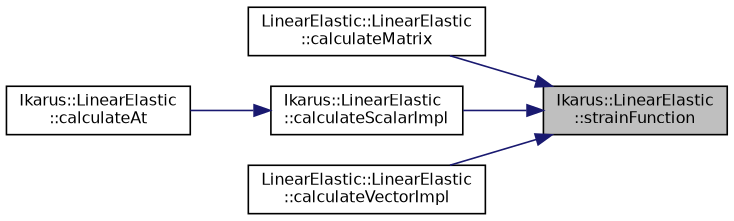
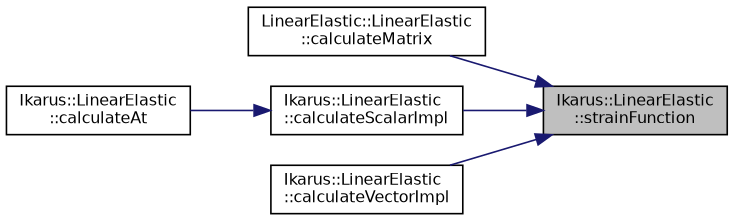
  digraph {
    rankdir=RL
    node [color=black fillcolor=white fontname=Helvetica fontsize=10 shape=record style=filled]
    edge [color=midnightblue dir=back fontname=Helvetica fontsize=10 labelfontname=Helvetica labelfontsize=10 style=solid]
    n1 [fillcolor=grey75 fontcolor=black height=0.2 label="Ikarus::LinearElastic\l::strainFunction" width=0.4]
    n2 [height=0.2 label="LinearElastic::LinearElastic\l::calculateMatrix" width=0.4]
    n3 [height=0.2 label="Ikarus::LinearElastic\l::calculateScalarImpl" width=0.4]
-   n4 [height=0.2 label="LinearElastic::LinearElastic\l::calculateVectorImpl" width=0.4]
+   n4 [height=0.2 label="Ikarus::LinearElastic\l::calculateVectorImpl" width=0.4]
    n5 [height=0.2 label="Ikarus::LinearElastic\l::calculateAt" width=0.4]
    n1 -> n2
    n1 -> n3
    n1 -> n4
    n3 -> n5
  }
